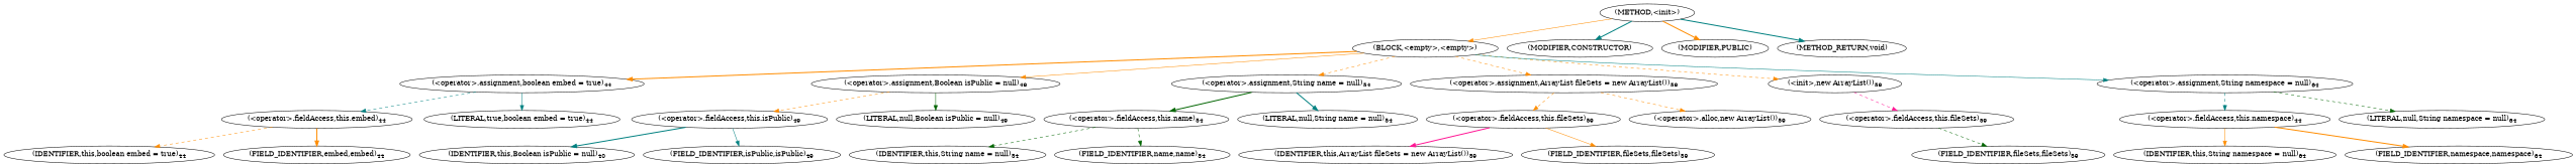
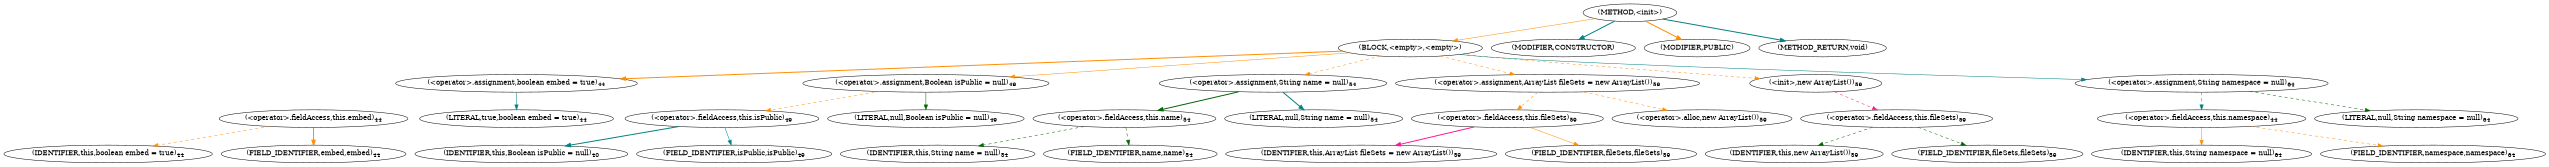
  digraph {
    edge [color=darkorange style=dashed]
    n1 [label=<(METHOD,&lt;init&gt;)>]
    n2 [label=<(BLOCK,&lt;empty&gt;,&lt;empty&gt;)>]
    n3 [label=<(MODIFIER,CONSTRUCTOR)>]
    n4 [label=<(MODIFIER,PUBLIC)>]
    n5 [label=<(METHOD_RETURN,void)>]
    n6 [label=<(&lt;operator&gt;.assignment,boolean embed = true)<SUB>44</SUB>>]
    n7 [label=<(&lt;operator&gt;.assignment,Boolean isPublic = null)<SUB>49</SUB>>]
    n8 [label=<(&lt;operator&gt;.assignment,String name = null)<SUB>54</SUB>>]
    n9 [label=<(&lt;operator&gt;.assignment,ArrayList fileSets = new ArrayList())<SUB>59</SUB>>]
    n10 [label=<(&lt;init&gt;,new ArrayList())<SUB>59</SUB>>]
    n11 [label=<(&lt;operator&gt;.assignment,String namespace = null)<SUB>64</SUB>>]
    n12 [label=<(&lt;operator&gt;.fieldAccess,this.embed)<SUB>44</SUB>>]
    n13 [label=<(LITERAL,true,boolean embed = true)<SUB>44</SUB>>]
    n14 [label=<(&lt;operator&gt;.fieldAccess,this.isPublic)<SUB>49</SUB>>]
    n15 [label=<(LITERAL,null,Boolean isPublic = null)<SUB>49</SUB>>]
    n16 [label=<(&lt;operator&gt;.fieldAccess,this.name)<SUB>54</SUB>>]
    n17 [label=<(LITERAL,null,String name = null)<SUB>54</SUB>>]
    n18 [label=<(&lt;operator&gt;.fieldAccess,this.fileSets)<SUB>59</SUB>>]
    n19 [label=<(&lt;operator&gt;.alloc,new ArrayList())<SUB>59</SUB>>]
    n20 [label=<(&lt;operator&gt;.fieldAccess,this.fileSets)<SUB>59</SUB>>]
    n21 [label=<(&lt;operator&gt;.fieldAccess,this.namespace)<SUB>44</SUB>>]
    n22 [label=<(LITERAL,null,String namespace = null)<SUB>64</SUB>>]
    n23 [label=<(IDENTIFIER,this,boolean embed = true)<SUB>44</SUB>>]
    n24 [label=<(FIELD_IDENTIFIER,embed,embed)<SUB>44</SUB>>]
    n25 [label=<(IDENTIFIER,this,Boolean isPublic = null)<SUB>40</SUB>>]
    n26 [label=<(FIELD_IDENTIFIER,isPublic,isPublic)<SUB>49</SUB>>]
    n27 [label=<(IDENTIFIER,this,String name = null)<SUB>54</SUB>>]
    n28 [label=<(FIELD_IDENTIFIER,name,name)<SUB>54</SUB>>]
    n29 [label=<(IDENTIFIER,this,ArrayList fileSets = new ArrayList())<SUB>59</SUB>>]
    n30 [label=<(FIELD_IDENTIFIER,fileSets,fileSets)<SUB>59</SUB>>]
+   n31 [label=<(IDENTIFIER,this,new ArrayList())<SUB>59</SUB>>]
    n32 [label=<(FIELD_IDENTIFIER,fileSets,fileSets)<SUB>59</SUB>>]
    n33 [label=<(IDENTIFIER,this,String namespace = null)<SUB>64</SUB>>]
    n34 [label=<(FIELD_IDENTIFIER,namespace,namespace)<SUB>64</SUB>>]
    n1 -> n2 [style=solid]
    n1 -> n3 [color=teal style=bold]
    n1 -> n4 [style=bold]
    n1 -> n5 [color=teal style=bold]
    n2 -> n6 [style=bold]
    n2 -> n7 [style=solid]
    n2 -> n8
    n2 -> n9
    n2 -> n10
    n2 -> n11 [color=teal style=solid]
-   n6 -> n12 [color=teal]
    n6 -> n13 [color=teal style=solid]
    n7 -> n14
    n7 -> n15 [color=darkgreen style=solid]
    n8 -> n16 [color=darkgreen style=bold]
    n8 -> n17 [color=teal style=bold]
    n9 -> n18
    n9 -> n19
    n10 -> n20 [color=deeppink]
    n11 -> n21 [color=teal]
    n11 -> n22 [color=darkgreen]
    n12 -> n23
    n12 -> n24 [style=bold]
    n14 -> n25 [color=teal style=bold]
    n14 -> n26 [color=teal style=solid]
    n16 -> n27 [color=darkgreen]
    n16 -> n28 [color=darkgreen]
    n18 -> n29 [color=deeppink style=bold]
    n18 -> n30 [style=solid]
+   n20 -> n31 [color=darkgreen]
    n20 -> n32 [color=darkgreen]
    n21 -> n33 [style=solid]
-   n21 -> n34 [style=bold]
+   n21 -> n34
  }
